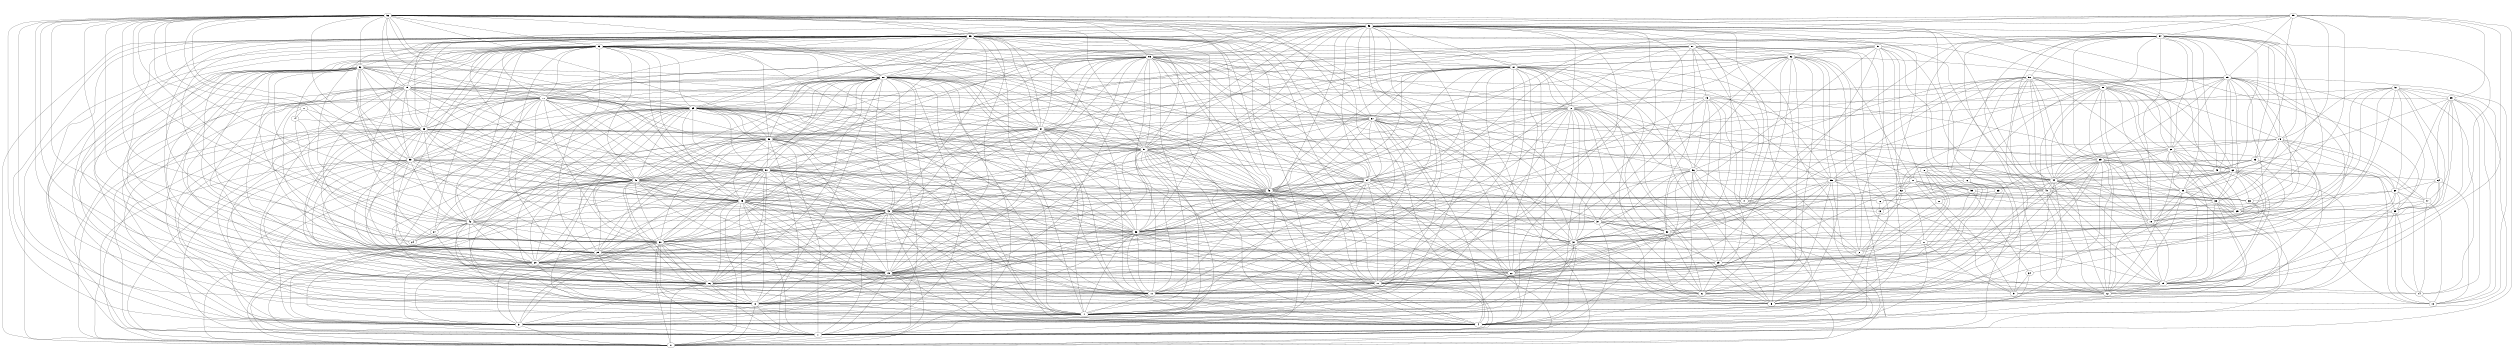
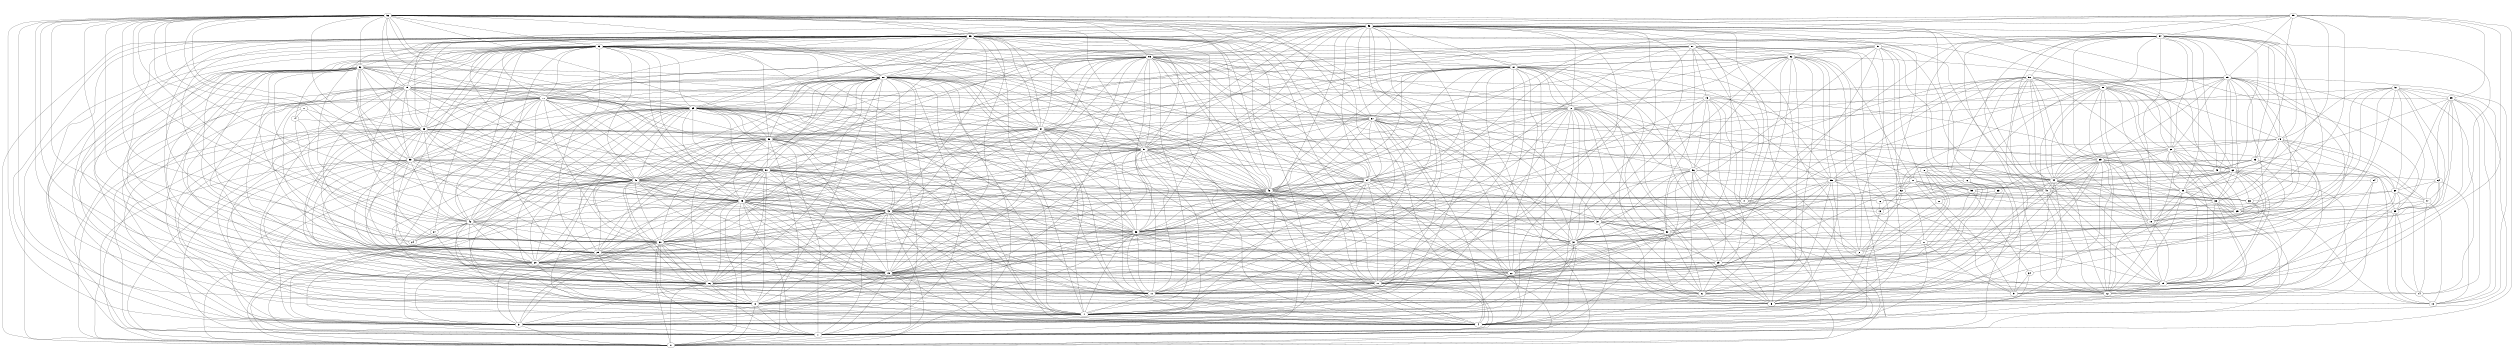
  digraph {
    rankdir=BT
    edge [arrowhead=both]
    0
    1
    3
    8
    16
    19
    20
    30
    37
    43
    45
    48
    51
    53
    58
    66
    67
    69
    70
    80
    87
    93
    95
    98
    17
    38
    41
    91
    99
    78
    7
    29
    42
    54
    56
    57
    79
+   84
    85
    92
    11
    36
    61
    86
    65
    44
    46
    96
    90
    76
    71
    94
    35
    97
    52
    82
    73
    88
    81
    60
    72
    77
    75
    74
    22
    31
    32
    39
    40
    62
    89
    68
    13
    63
    49
    83
    64
    47
    55
    23
    2
    21
    28
    33
    59
    26
    4
    6
    34
    5
    12
    15
    27
    18
    25
    9
    10
    14
    24
    0 -> 1
    0 -> 3
    0 -> 8
    0 -> 16
    0 -> 19
    0 -> 20
    0 -> 30
    0 -> 37
    0 -> 43
    0 -> 45
    0 -> 48
    0 -> 51
    0 -> 53
    0 -> 58
    0 -> 66
    0 -> 67
    0 -> 69
    0 -> 70
    0 -> 80
    0 -> 87
    0 -> 93
    0 -> 95
    0 -> 98
    1 -> 3
    1 -> 8
    1 -> 16
    1 -> 19
    1 -> 20
    1 -> 30
    1 -> 37
    1 -> 43
    1 -> 45
    1 -> 48
    1 -> 53
    1 -> 58
    1 -> 66
    1 -> 69
    1 -> 70
    1 -> 80
    1 -> 87
    1 -> 93
    1 -> 95
    1 -> 98
    1 -> 17
    1 -> 38
    1 -> 41
    1 -> 91
    1 -> 99
    3 -> 16
    3 -> 19
    3 -> 20
    3 -> 30
    3 -> 43
    3 -> 45
    3 -> 48
    3 -> 51
    3 -> 66
    3 -> 69
    3 -> 70
    3 -> 80
    3 -> 93
    3 -> 95
    3 -> 98
    3 -> 78
    3 -> 7
    3 -> 29
    3 -> 42
    3 -> 54
    3 -> 56
    3 -> 57
    3 -> 79
+   3 -> 84
    3 -> 85
    3 -> 92
    8 -> 16
    8 -> 19
    8 -> 20
    8 -> 30
    8 -> 43
    8 -> 45
    8 -> 48
    8 -> 51
    8 -> 66
    8 -> 69
    8 -> 70
    8 -> 80
    8 -> 93
    8 -> 95
    8 -> 98
    8 -> 38
    8 -> 29
    8 -> 42
    8 -> 57
    8 -> 79
    8 -> 92
-   8 -> 11
    8 -> 36
    8 -> 61
    8 -> 86
    8 -> 65
    8 -> 44
    16 -> 19
    16 -> 20
    16 -> 30
    16 -> 43
    16 -> 45
    16 -> 48
    16 -> 51
    16 -> 53
-   27 -> 58
+   16 -> 58
    16 -> 69
    16 -> 70
    16 -> 80
    16 -> 93
    16 -> 95
    16 -> 98
    16 -> 29
    16 -> 42
    16 -> 57
    16 -> 79
    16 -> 92
    16 -> 36
    16 -> 86
    16 -> 46
    16 -> 96
    16 -> 90
    16 -> 76
    19 -> 20
    19 -> 30
    19 -> 43
    19 -> 45
    19 -> 48
    19 -> 51
    19 -> 53
    19 -> 58
    19 -> 66
    19 -> 67
    19 -> 70
    19 -> 80
    19 -> 87
    19 -> 93
    19 -> 95
    19 -> 98
    19 -> 29
    19 -> 42
    19 -> 54
    19 -> 57
    19 -> 79
    19 -> 92
    19 -> 36
    19 -> 61
    19 -> 86
    19 -> 65
    19 -> 46
    19 -> 96
    19 -> 71
    19 -> 94
    20 -> 30
    20 -> 37
    20 -> 43
    20 -> 45
    20 -> 48
    20 -> 51
    20 -> 53
    20 -> 58
    20 -> 66
    20 -> 69
    20 -> 80
    20 -> 87
    20 -> 93
    20 -> 95
    20 -> 98
    20 -> 29
    20 -> 42
    20 -> 79
    20 -> 92
    20 -> 35
    20 -> 97
    30 -> 43
    30 -> 45
    30 -> 48
    30 -> 51
    30 -> 53
    30 -> 58
    30 -> 66
    30 -> 69
    30 -> 70
    30 -> 80
    30 -> 93
    30 -> 95
    30 -> 98
    30 -> 42
    30 -> 54
    30 -> 57
    30 -> 79
    30 -> 92
    30 -> 36
    30 -> 61
    30 -> 86
    30 -> 46
    30 -> 96
    37 -> 43
    37 -> 51
    37 -> 70
    37 -> 93
    37 -> 91
    37 -> 86
    37 -> 52
    37 -> 82
    37 -> 73
    37 -> 88
    43 -> 45
    43 -> 48
    43 -> 51
    43 -> 53
    43 -> 58
    43 -> 66
    43 -> 69
    43 -> 70
    43 -> 80
    43 -> 95
    43 -> 98
    43 -> 54
    43 -> 57
    43 -> 79
    43 -> 92
    43 -> 61
    43 -> 86
    43 -> 44
    43 -> 46
    43 -> 96
    43 -> 81
    43 -> 60
    45 -> 48
    45 -> 51
    45 -> 53
    45 -> 58
    45 -> 66
    45 -> 67
    45 -> 69
    45 -> 70
    45 -> 80
    45 -> 93
    45 -> 98
    45 -> 54
-   1 -> 57
+   45 -> 57
    45 -> 79
    45 -> 92
    45 -> 61
    45 -> 86
    45 -> 46
    45 -> 96
    45 -> 72
    45 -> 77
    48 -> 51
    48 -> 53
    48 -> 58
    48 -> 66
    48 -> 69
    48 -> 70
    48 -> 80
    48 -> 93
    48 -> 95
    48 -> 57
    48 -> 79
    48 -> 92
    48 -> 61
    48 -> 86
    48 -> 96
    48 -> 77
    48 -> 75
    51 -> 53
    51 -> 58
    51 -> 66
    51 -> 67
    51 -> 69
    51 -> 70
    51 -> 80
    51 -> 87
    51 -> 93
    51 -> 95
    51 -> 98
    51 -> 91
    53 -> 66
    53 -> 69
    53 -> 70
    53 -> 80
    53 -> 93
    53 -> 95
    53 -> 98
    53 -> 57
    53 -> 79
    53 -> 92
    58 -> 66
    58 -> 69
    58 -> 70
    58 -> 80
    58 -> 87
    58 -> 93
    58 -> 95
    58 -> 98
    58 -> 79
    58 -> 92
    58 -> 61
    58 -> 86
    58 -> 94
    66 -> 70
    66 -> 80
    66 -> 93
    66 -> 95
    66 -> 98
    66 -> 79
    66 -> 92
    66 -> 86
    66 -> 96
    66 -> 74
    67 -> 69
    67 -> 93
    67 -> 95
    67 -> 86
    67 -> 96
    67 -> 82
    67 -> 81
    67 -> 72
    69 -> 70
    69 -> 80
    69 -> 93
    69 -> 95
    69 -> 98
    69 -> 79
    69 -> 85
    69 -> 92
    69 -> 86
    69 -> 96
    70 -> 80
    70 -> 87
    70 -> 93
    70 -> 95
    70 -> 98
    70 -> 99
    70 -> 79
    70 -> 92
    70 -> 88
    80 -> 93
    80 -> 95
    80 -> 98
    80 -> 92
    80 -> 86
    80 -> 96
    80 -> 81
    93 -> 95
    93 -> 98
    93 -> 96
    95 -> 98
    95 -> 96
    17 -> 19
    17 -> 45
    17 -> 51
    17 -> 69
    17 -> 87
    17 -> 95
    17 -> 54
    17 -> 56
    17 -> 57
    17 -> 36
    17 -> 61
    17 -> 86
    17 -> 46
    17 -> 96
    17 -> 82
    17 -> 81
    17 -> 72
    17 -> 22
    17 -> 31
    17 -> 32
    38 -> 65
    38 -> 44
    38 -> 90
    38 -> 94
    38 -> 75
    38 -> 39
    38 -> 40
    38 -> 62
    38 -> 89
    38 -> 68
    41 -> 51
    41 -> 80
    41 -> 44
    41 -> 46
    41 -> 96
    41 -> 94
    41 -> 52
    41 -> 81
    91 -> 96
    91 -> 94
    7 -> 8
    7 -> 16
    7 -> 19
    7 -> 30
    7 -> 43
    7 -> 45
    7 -> 48
    7 -> 53
    7 -> 58
    7 -> 66
    7 -> 67
    7 -> 69
    7 -> 80
    7 -> 93
    7 -> 95
    7 -> 98
    7 -> 17
    7 -> 54
    7 -> 11
    7 -> 36
    7 -> 61
    7 -> 86
    7 -> 44
    7 -> 46
    7 -> 96
    7 -> 81
    7 -> 72
    7 -> 22
    7 -> 31
    7 -> 13
    29 -> 30
    29 -> 43
    29 -> 45
    29 -> 48
    29 -> 53
    29 -> 58
    29 -> 66
    29 -> 69
    29 -> 70
    29 -> 80
    29 -> 93
    29 -> 95
    29 -> 98
    29 -> 42
    29 -> 85
    29 -> 92
    29 -> 90
    29 -> 97
    29 -> 73
    42 -> 43
    42 -> 45
    42 -> 48
    42 -> 53
    42 -> 58
    42 -> 66
    42 -> 69
    42 -> 70
    42 -> 80
    42 -> 93
    42 -> 95
    42 -> 98
    42 -> 79
    42 -> 61
    42 -> 97
    42 -> 74
    54 -> 67
    54 -> 69
    54 -> 80
    54 -> 93
    54 -> 95
    54 -> 56
    54 -> 57
    54 -> 61
    54 -> 86
    54 -> 96
    54 -> 82
    54 -> 81
    54 -> 72
    54 -> 89
    56 -> 67
    56 -> 90
    56 -> 82
    56 -> 73
    56 -> 81
    56 -> 72
    57 -> 58
    57 -> 66
    57 -> 67
    57 -> 69
    57 -> 80
    57 -> 93
    57 -> 95
    57 -> 98
    57 -> 61
    57 -> 86
    57 -> 96
    57 -> 94
    57 -> 97
    57 -> 81
    57 -> 72
    79 -> 80
    79 -> 93
    79 -> 95
    79 -> 98
    79 -> 92
    85 -> 99
    85 -> 97
    92 -> 93
    92 -> 95
    92 -> 98
    11 -> 19
    11 -> 30
    11 -> 43
    11 -> 45
    11 -> 48
    11 -> 58
    11 -> 67
    11 -> 69
    11 -> 80
    11 -> 93
    11 -> 95
    11 -> 98
    11 -> 17
    11 -> 42
    11 -> 54
    11 -> 57
    11 -> 36
    11 -> 86
    11 -> 65
    11 -> 46
    11 -> 96
    11 -> 81
    11 -> 72
    11 -> 22
    11 -> 31
    11 -> 62
    11 -> 63
    36 -> 37
    36 -> 43
    36 -> 45
    36 -> 48
    36 -> 51
    36 -> 58
    36 -> 66
    36 -> 67
    36 -> 69
    36 -> 80
    36 -> 87
    36 -> 93
    36 -> 95
    36 -> 98
    36 -> 54
    36 -> 57
    36 -> 61
    36 -> 46
    36 -> 96
    36 -> 81
    36 -> 72
    36 -> 49
    61 -> 67
    61 -> 69
    61 -> 70
    61 -> 80
    61 -> 93
    61 -> 95
    61 -> 98
    61 -> 92
    61 -> 86
    61 -> 96
    61 -> 81
    61 -> 72
    86 -> 87
    86 -> 93
    86 -> 95
    86 -> 98
    86 -> 96
    65 -> 69
    65 -> 90
    65 -> 94
    65 -> 88
    65 -> 89
    65 -> 68
    44 -> 58
    44 -> 91
    44 -> 99
    44 -> 78
    44 -> 57
    44 -> 65
    44 -> 96
    44 -> 90
    44 -> 88
    44 -> 75
    44 -> 62
    44 -> 89
    44 -> 68
    44 -> 49
    46 -> 48
    46 -> 66
    46 -> 67
    46 -> 69
    46 -> 80
    46 -> 93
    46 -> 95
    46 -> 98
    46 -> 91
    46 -> 99
    46 -> 54
    46 -> 57
    46 -> 61
    46 -> 86
    46 -> 81
    46 -> 72
    46 -> 89
    46 -> 49
    96 -> 98
    96 -> 99
    90 -> 94
    76 -> 90
    76 -> 89
    71 -> 80
    71 -> 82
    71 -> 83
    94 -> 99
    35 -> 98
    35 -> 71
    35 -> 97
    35 -> 60
    35 -> 62
    35 -> 64
    35 -> 47
    52 -> 87
    52 -> 91
    52 -> 78
    52 -> 76
    52 -> 71
    52 -> 88
    82 -> 87
    82 -> 91
    73 -> 87
    73 -> 79
    73 -> 89
    88 -> 95
    88 -> 90
    88 -> 94
    88 -> 89
    81 -> 93
    81 -> 91
    81 -> 86
    81 -> 96
    81 -> 82
    60 -> 85
    60 -> 97
    60 -> 75
    60 -> 62
    60 -> 64
    72 -> 95
    72 -> 86
    72 -> 96
    72 -> 82
    72 -> 73
    72 -> 81
    77 -> 98
    75 -> 98
    75 -> 94
    75 -> 97
    75 -> 88
    75 -> 89
    74 -> 92
    74 -> 77
    22 -> 45
    22 -> 67
    22 -> 54
    22 -> 56
    22 -> 57
    22 -> 36
    22 -> 61
    22 -> 86
    22 -> 46
    22 -> 96
    22 -> 82
    22 -> 73
    22 -> 81
    22 -> 31
    22 -> 32
    22 -> 55
    22 -> 23
    31 -> 43
    31 -> 67
    31 -> 41
    31 -> 91
    31 -> 54
    31 -> 56
    31 -> 57
    31 -> 85
    31 -> 36
    31 -> 61
    31 -> 86
    31 -> 46
    31 -> 96
    31 -> 82
    31 -> 72
    31 -> 75
    31 -> 32
    31 -> 83
    31 -> 55
    32 -> 37
    32 -> 67
    32 -> 87
    32 -> 54
    32 -> 56
    32 -> 71
    32 -> 81
    32 -> 72
    32 -> 55
    39 -> 99
    39 -> 54
    39 -> 65
    39 -> 44
    39 -> 94
    39 -> 73
    39 -> 88
    39 -> 75
    39 -> 62
    39 -> 68
    39 -> 49
    40 -> 95
    40 -> 56
    40 -> 65
    40 -> 44
    40 -> 76
    40 -> 94
    40 -> 88
    40 -> 62
    40 -> 68
    40 -> 55
    62 -> 66
    62 -> 85
    62 -> 65
    62 -> 90
    62 -> 94
    62 -> 88
    62 -> 89
    62 -> 68
    89 -> 99
    89 -> 94
    68 -> 90
    68 -> 94
    68 -> 82
    68 -> 88
    68 -> 75
    68 -> 89
    13 -> 53
    13 -> 76
    13 -> 52
    13 -> 26
    63 -> 76
    63 -> 68
    49 -> 96
    49 -> 94
    49 -> 89
    49 -> 83
    83 -> 99
    83 -> 96
    64 -> 85
    64 -> 65
    64 -> 97
    47 -> 85
    47 -> 60
    47 -> 75
    47 -> 68
    47 -> 64
    55 -> 56
    55 -> 65
    55 -> 90
    55 -> 82
    55 -> 73
    55 -> 81
    55 -> 72
    55 -> 62
    55 -> 83
    23 -> 37
    23 -> 51
    23 -> 78
    23 -> 29
    23 -> 56
    23 -> 79
    23 -> 72
    23 -> 39
    23 -> 89
    23 -> 55
    2 -> 37
    2 -> 53
    2 -> 87
    2 -> 41
    2 -> 91
    2 -> 78
    2 -> 52
    2 -> 55
    2 -> 21
    2 -> 28
    21 -> 87
    21 -> 52
    21 -> 32
    21 -> 83
    21 -> 33
    21 -> 59
    28 -> 91
    28 -> 52
    28 -> 59
    33 -> 66
    33 -> 99
    33 -> 71
    33 -> 60
    33 -> 49
    33 -> 59
    59 -> 78
    59 -> 79
+   59 -> 84
    59 -> 71
    59 -> 83
    26 -> 48
    26 -> 51
    26 -> 40
    26 -> 63
    4 -> 19
    4 -> 30
    4 -> 43
    4 -> 45
    4 -> 67
    4 -> 69
    4 -> 80
    4 -> 93
    4 -> 95
    4 -> 17
    4 -> 7
    4 -> 56
    4 -> 57
    4 -> 11
    4 -> 36
    4 -> 61
    4 -> 86
    4 -> 46
    4 -> 96
    4 -> 82
    4 -> 81
    4 -> 72
    4 -> 22
    4 -> 31
    4 -> 32
    4 -> 39
    4 -> 21
    4 -> 6
    4 -> 34
    6 -> 67
    6 -> 17
    6 -> 54
    6 -> 92
    6 -> 44
    6 -> 90
    6 -> 82
    6 -> 73
    6 -> 81
    6 -> 60
    6 -> 72
    6 -> 22
    6 -> 31
    6 -> 32
    6 -> 40
    6 -> 55
    6 -> 23
    34 -> 62
    34 -> 59
    5 -> 53
    5 -> 56
    5 -> 65
    5 -> 90
    5 -> 82
    5 -> 73
    5 -> 81
    5 -> 72
    5 -> 22
    5 -> 31
    5 -> 32
    5 -> 40
    5 -> 62
    5 -> 23
    5 -> 6
    5 -> 12
    5 -> 15
    5 -> 27
    12 -> 98
    12 -> 38
    12 -> 65
    12 -> 44
    12 -> 90
    12 -> 94
    12 -> 35
    12 -> 88
    12 -> 39
    12 -> 40
    12 -> 89
    12 -> 68
    12 -> 55
    12 -> 15
    12 -> 18
    15 -> 19
    15 -> 66
    15 -> 38
    15 -> 99
    15 -> 44
    15 -> 90
    15 -> 94
    15 -> 88
    15 -> 39
    15 -> 40
    15 -> 62
    15 -> 89
    15 -> 68
    15 -> 64
    15 -> 55
    15 -> 18
    27 -> 48
    27 -> 93
    27 -> 42
    27 -> 74
    18 -> 45
    18 -> 38
    18 -> 65
    18 -> 44
    18 -> 90
    18 -> 94
    18 -> 88
    18 -> 75
    18 -> 39
    18 -> 40
    18 -> 62
    18 -> 89
    18 -> 25
    25 -> 48
    25 -> 51
    25 -> 38
    25 -> 44
    25 -> 71
    25 -> 94
    25 -> 97
    25 -> 88
    25 -> 60
    25 -> 39
    25 -> 89
    25 -> 68
    25 -> 47
    9 -> 69
+   9 -> 84
    9 -> 96
    9 -> 71
    9 -> 83
    9 -> 21
    9 -> 28
    9 -> 33
    9 -> 34
    9 -> 15
    10 -> 51
    10 -> 85
    10 -> 35
    10 -> 97
    10 -> 75
    10 -> 89
    10 -> 64
    10 -> 47
    10 -> 25
    10 -> 14
    14 -> 85
    14 -> 86
    14 -> 35
    14 -> 97
    14 -> 60
    14 -> 47
    14 -> 15
    24 -> 51
    24 -> 42
    24 -> 92
    24 -> 77
    24 -> 27
  }
